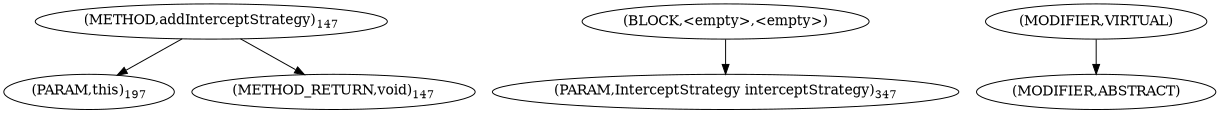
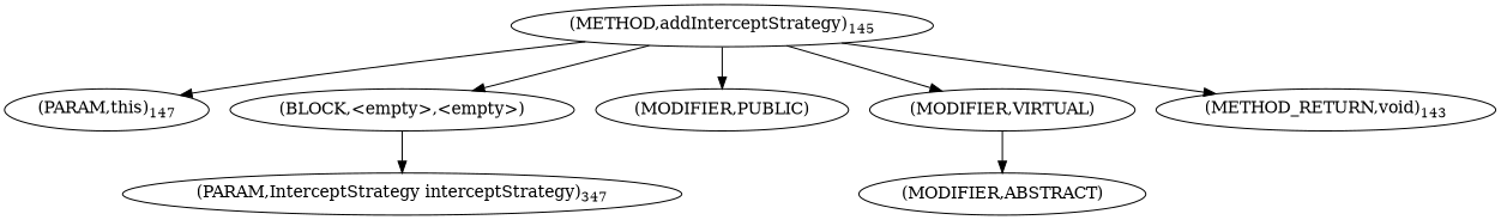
  digraph {
-   n1 [label=<(METHOD,addInterceptStrategy)<SUB>147</SUB>>]
-   n2 [label=<(PARAM,this)<SUB>197</SUB>>]
+   n1 [label=<(METHOD,addInterceptStrategy)<SUB>145</SUB>>]
+   n2 [label=<(PARAM,this)<SUB>147</SUB>>]
    n3 [label=<(BLOCK,&lt;empty&gt;,&lt;empty&gt;)>]
+   n4 [label=<(MODIFIER,PUBLIC)>]
    n5 [label=<(MODIFIER,VIRTUAL)>]
-   n6 [label=<(METHOD_RETURN,void)<SUB>147</SUB>>]
+   n6 [label=<(METHOD_RETURN,void)<SUB>143</SUB>>]
    n7 [label=<(PARAM,InterceptStrategy interceptStrategy)<SUB>347</SUB>>]
    n8 [label=<(MODIFIER,ABSTRACT)>]
    n1 -> n2
+   n1 -> n3
+   n1 -> n4
+   n1 -> n5
    n1 -> n6
    n3 -> n7
    n5 -> n8
  }
